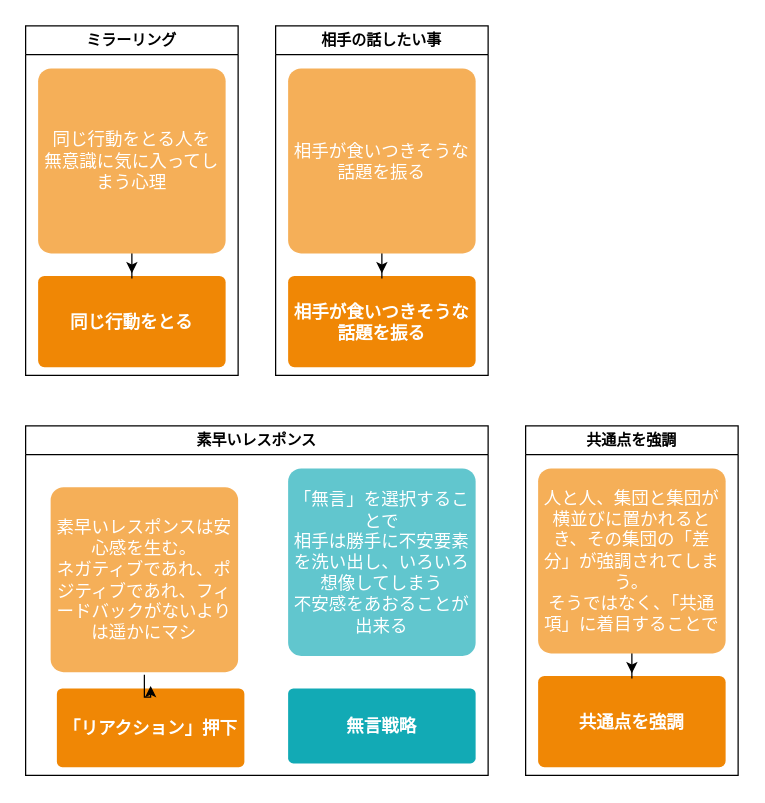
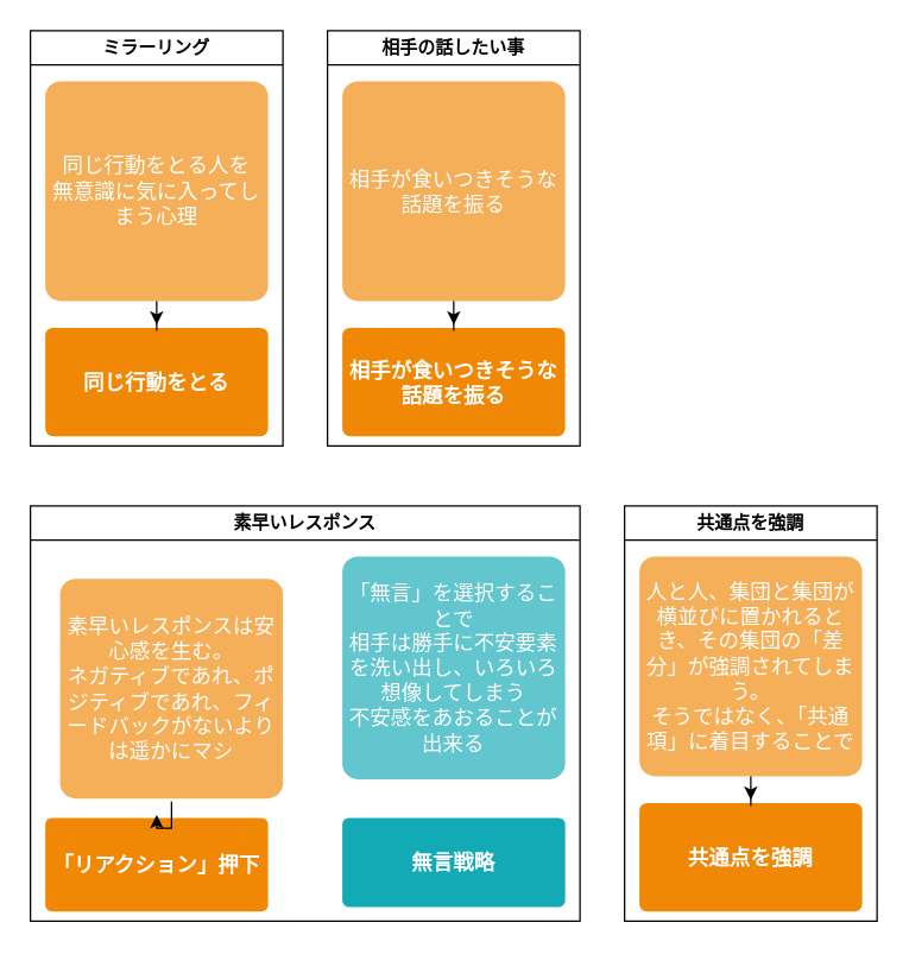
  <mxCell id="0" />
  <mxCell id="1" parent="0" />
  <mxCell id="2" value="ミラーリング" style="swimlane;whiteSpace=wrap;html=1;" parent="1" vertex="1"><mxGeometry x="20" y="20" width="170" height="279.5" as="geometry" /></mxCell>
  <mxCell id="3" value="同じ行動をとる" style="rounded=1;whiteSpace=wrap;html=1;shadow=0;labelBackgroundColor=none;strokeColor=none;strokeWidth=3;fillColor=#F08705;fontFamily=Helvetica;fontSize=14;fontColor=#FFFFFF;align=center;spacing=5;fontStyle=1;arcSize=7;perimeterSpacing=2;" parent="2" vertex="1"><mxGeometry x="10" y="200" width="150" height="73" as="geometry" /></mxCell>
  <mxCell id="4" style="edgeStyle=orthogonalEdgeStyle;rounded=0;orthogonalLoop=1;jettySize=auto;html=1;" parent="2" source="5" target="3" edge="1"><mxGeometry relative="1" as="geometry" /></mxCell>
  <mxCell id="5" value="同じ行動をとる人を&lt;br&gt;無意識に気に入ってしまう心理" style="rounded=1;whiteSpace=wrap;html=1;shadow=0;labelBackgroundColor=none;strokeColor=none;strokeWidth=3;fillColor=#f5af58;fontFamily=Helvetica;fontSize=14;fontColor=#FFFFFF;align=center;spacing=5;arcSize=7;perimeterSpacing=2;" parent="2" vertex="1"><mxGeometry x="10" y="34" width="150" height="148" as="geometry" /></mxCell>
  <mxCell id="6" value="相手の話したい事" style="swimlane;whiteSpace=wrap;html=1;" parent="1" vertex="1"><mxGeometry x="220" y="20" width="170" height="279.5" as="geometry" /></mxCell>
  <mxCell id="7" value="相手が食いつきそうな&lt;br&gt;話題を振る" style="rounded=1;whiteSpace=wrap;html=1;shadow=0;labelBackgroundColor=none;strokeColor=none;strokeWidth=3;fillColor=#F08705;fontFamily=Helvetica;fontSize=14;fontColor=#FFFFFF;align=center;spacing=5;fontStyle=1;arcSize=7;perimeterSpacing=2;" parent="6" vertex="1"><mxGeometry x="10" y="200" width="150" height="73" as="geometry" /></mxCell>
  <mxCell id="8" style="edgeStyle=orthogonalEdgeStyle;rounded=0;orthogonalLoop=1;jettySize=auto;html=1;" parent="6" source="9" target="7" edge="1"><mxGeometry relative="1" as="geometry" /></mxCell>
  <mxCell id="9" value="相手が食いつきそうな話題を振る" style="rounded=1;whiteSpace=wrap;html=1;shadow=0;labelBackgroundColor=none;strokeColor=none;strokeWidth=3;fillColor=#f5af58;fontFamily=Helvetica;fontSize=14;fontColor=#FFFFFF;align=center;spacing=5;arcSize=7;perimeterSpacing=2;" parent="6" vertex="1"><mxGeometry x="10" y="34" width="150" height="148" as="geometry" /></mxCell>
  <mxCell id="10" value="共通点を強調" style="swimlane;whiteSpace=wrap;html=1;" parent="1" vertex="1"><mxGeometry x="420" y="340" width="170" height="279.5" as="geometry" /></mxCell>
  <mxCell id="11" value="共通点を強調" style="rounded=1;whiteSpace=wrap;html=1;shadow=0;labelBackgroundColor=none;strokeColor=none;strokeWidth=3;fillColor=#F08705;fontFamily=Helvetica;fontSize=14;fontColor=#FFFFFF;align=center;spacing=5;fontStyle=1;arcSize=7;perimeterSpacing=2;" parent="10" vertex="1"><mxGeometry x="10" y="200" width="150" height="73" as="geometry" /></mxCell>
  <mxCell id="12" style="edgeStyle=orthogonalEdgeStyle;rounded=0;orthogonalLoop=1;jettySize=auto;html=1;" parent="10" source="13" target="11" edge="1"><mxGeometry relative="1" as="geometry" /></mxCell>
  <mxCell id="13" value="人と人、集団と集団が横並びに置かれるとき、その集団の「差分」が強調されてしまう。&lt;br&gt;そうではなく、「共通項」に着目することで" style="rounded=1;whiteSpace=wrap;html=1;shadow=0;labelBackgroundColor=none;strokeColor=none;strokeWidth=3;fillColor=#f5af58;fontFamily=Helvetica;fontSize=14;fontColor=#FFFFFF;align=center;spacing=5;arcSize=7;perimeterSpacing=2;" parent="10" vertex="1"><mxGeometry x="10" y="34" width="150" height="148" as="geometry" /></mxCell>
  <mxCell id="14" value="素早いレスポンス" style="swimlane;whiteSpace=wrap;html=1;" parent="1" vertex="1"><mxGeometry x="20" y="340" width="370" height="279.5" as="geometry" /></mxCell>
- <mxCell id="15" value="「リアクション」押下" style="rounded=1;whiteSpace=wrap;html=1;shadow=0;labelBackgroundColor=none;strokeColor=none;strokeWidth=3;fillColor=#F08705;fontFamily=Helvetica;fontSize=14;fontColor=#FFFFFF;align=center;spacing=5;fontStyle=1;arcSize=7;perimeterSpacing=2;" parent="14" vertex="1"><mxGeometry x="25" y="210" width="150" height="63" as="geometry" /></mxCell>
+ <mxCell id="15" value="「リアクション」押下" style="rounded=1;whiteSpace=wrap;html=1;shadow=0;labelBackgroundColor=none;strokeColor=none;strokeWidth=3;fillColor=#F08705;fontFamily=Helvetica;fontSize=14;fontColor=#FFFFFF;align=center;spacing=5;fontStyle=1;arcSize=7;perimeterSpacing=2;" parent="14" vertex="1"><mxGeometry x="10" y="210" width="150" height="63" as="geometry" /></mxCell>
  <mxCell id="16" style="edgeStyle=orthogonalEdgeStyle;rounded=0;orthogonalLoop=1;jettySize=auto;html=1;" parent="14" source="17" target="15" edge="1"><mxGeometry relative="1" as="geometry" /></mxCell>
  <mxCell id="17" value="素早いレスポンスは安心感を生む。&lt;br&gt;ネガティブであれ、ポジティブであれ、フィードバックがないよりは遥かにマシ" style="rounded=1;whiteSpace=wrap;html=1;shadow=0;labelBackgroundColor=none;strokeColor=none;strokeWidth=3;fillColor=#f5af58;fontFamily=Helvetica;fontSize=14;fontColor=#FFFFFF;align=center;spacing=5;arcSize=7;perimeterSpacing=2;" parent="14" vertex="1"><mxGeometry x="20" y="49" width="150" height="148" as="geometry" /></mxCell>
  <mxCell id="18" value="「無言」を選択することで&lt;br style=&quot;border-color: var(--border-color);&quot;&gt;相手は勝手に不安要素を洗い出し、いろいろ想像してしまう&lt;br style=&quot;border-color: var(--border-color);&quot;&gt;不安感をあおることが出来る" style="rounded=1;whiteSpace=wrap;html=1;shadow=0;labelBackgroundColor=none;strokeColor=none;strokeWidth=3;fillColor=#61c6ce;fontFamily=Helvetica;fontSize=14;fontColor=#FFFFFF;align=center;spacing=5;fontStyle=0;arcSize=7;perimeterSpacing=2;" parent="14" vertex="1"><mxGeometry x="210" y="34" width="150" height="150" as="geometry" /></mxCell>
  <mxCell id="19" value="無言戦略" style="rounded=1;whiteSpace=wrap;html=1;shadow=0;labelBackgroundColor=none;strokeColor=none;strokeWidth=3;fillColor=#12aab5;fontFamily=Helvetica;fontSize=14;fontColor=#FFFFFF;align=center;spacing=5;fontStyle=1;arcSize=7;perimeterSpacing=2;" parent="14" vertex="1"><mxGeometry x="210" y="210.0" width="150" height="60" as="geometry" /></mxCell>
